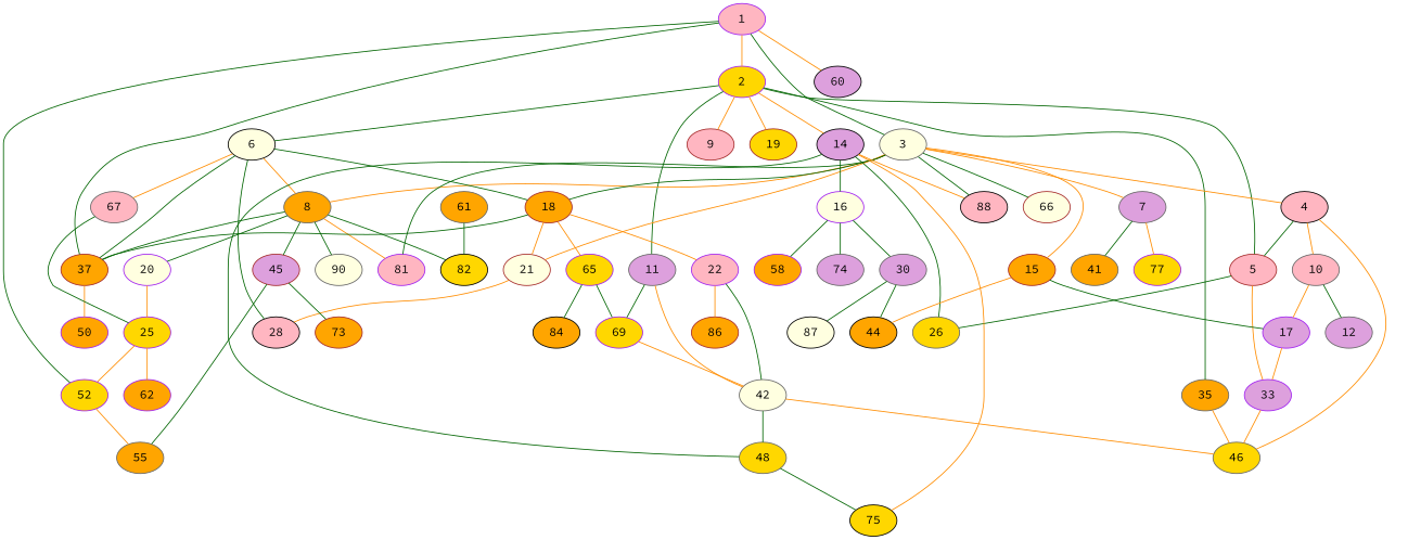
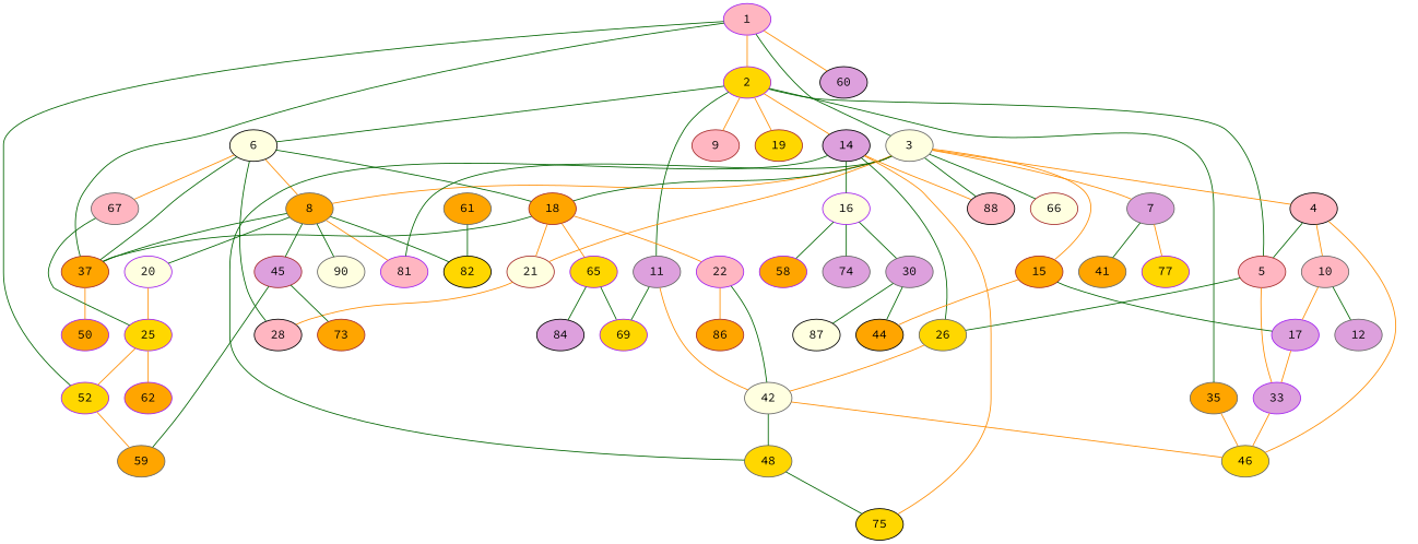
  graph {
    fontname="Source Code Pro"
    node [color=gray40 fillcolor=orange fontname="Source Code Pro" style=filled]
    edge [color=darkgreen fontname="Source Code Pro"]
    1 [color=purple fillcolor=lightpink super="+32"]
    2 [color=purple fillcolor=gold super="+13"]
    3 [fillcolor=lightyellow super="+64"]
    37 [color=brown super="+63"]
    52 [color=purple fillcolor=gold super="+57"]
    60 [color=black fillcolor=plum]
    5 [color=brown fillcolor=lightpink super="+56"]
    6 [color=black fillcolor=lightyellow super="+24"]
    9 [color=brown fillcolor=lightpink]
    11 [fillcolor=plum super="+23"]
    14 [color=black fillcolor=plum super="+47"]
    19 [color=brown fillcolor=gold]
    35 [super="+59"]
    4 [color=black fillcolor=lightpink super="+39"]
    7 [fillcolor=plum super="+34"]
    8 [super="+40"]
    15 [color=brown super="+31"]
    18 [color=brown super="+71"]
    21 [color=brown fillcolor=lightyellow super="+51"]
    66 [color=brown fillcolor=lightyellow super="+80"]
    81 [color=purple fillcolor=lightpink super="+83"]
    88 [color=black fillcolor=lightpink]
    50 [color=purple]
-   55 [super="+68"]
+   55 [super="+68" label=59]
    26 [fillcolor=gold super="+27"]
    33 [color=purple fillcolor=plum super="+70"]
    28 [color=black fillcolor=lightpink]
    67 [fillcolor=lightpink]
    42 [fillcolor=lightyellow super="+78"]
    69 [color=purple fillcolor=gold]
    16 [color=purple fillcolor=lightyellow super="+29"]
    48 [fillcolor=gold super="+53"]
    75 [color=black fillcolor=gold super="+85"]
    46 [fillcolor=gold super="+49"]
    10 [fillcolor=lightpink]
    41
    77 [color=purple fillcolor=gold]
    20 [color=purple fillcolor=lightyellow super="+89"]
    45 [color=brown fillcolor=plum super="+54"]
    90 [fillcolor=lightyellow]
    82 [color=black fillcolor=gold]
    17 [color=purple fillcolor=plum super="+36"]
    44 [color=black]
    22 [color=purple fillcolor=lightpink super="+72"]
    65 [color=purple fillcolor=gold super="+76"]
    12 [fillcolor=plum]
    25 [color=purple fillcolor=gold]
    73 [color=brown]
    61
    30 [fillcolor=plum super="+38"]
    58 [color=purple]
    74 [fillcolor=plum]
    87 [color=black fillcolor=lightyellow]
    86 [color=brown]
-   84 [color=black]
+   84 [color=black fillcolor=plum]
    62 [color=purple]
    1 -- 2 [color=darkorange]
    1 -- 3
    1 -- 37
    1 -- 52
    1 -- 60 [color=darkorange]
    2 -- 5
    2 -- 6
    2 -- 9 [color=darkorange]
    2 -- 11
    2 -- 14 [color=darkorange]
    2 -- 19 [color=darkorange]
    2 -- 35
    3 -- 4 [color=darkorange]
    3 -- 7 [color=darkorange]
    3 -- 8 [color=darkorange]
    3 -- 15 [color=darkorange]
    3 -- 18
    3 -- 21 [color=darkorange]
    3 -- 66
    3 -- 81 [weight=2]
    3 -- 88
    37 -- 50 [color=darkorange]
    52 -- 55 [color=darkorange]
    5 -- 26
    5 -- 33 [color=darkorange]
    6 -- 37
    6 -- 8 [color=darkorange]
    6 -- 18
    6 -- 28
    6 -- 67 [color=darkorange]
    11 -- 42 [color=darkorange]
    11 -- 69
    14 -- 88 [color=darkorange]
    14 -- 26
    14 -- 16
    14 -- 48
    14 -- 75 [color=darkorange]
    35 -- 46 [color=darkorange]
    4 -- 5
    4 -- 46 [color=darkorange]
    4 -- 10 [color=darkorange]
    7 -- 41
    7 -- 77 [color=darkorange]
    8 -- 37
    8 -- 81 [color=darkorange]
    8 -- 20
    8 -- 45
    8 -- 90
    8 -- 82
    15 -- 17
    15 -- 44 [color=darkorange]
    18 -- 37
    18 -- 21 [color=darkorange]
    18 -- 22 [color=darkorange]
    18 -- 65 [color=darkorange]
    21 -- 28 [color=darkorange]
-   69 -- 42 [color=darkorange]
+   26 -- 42 [color=darkorange]
    33 -- 46 [color=darkorange]
    67 -- 25
    42 -- 48
    42 -- 46 [color=darkorange]
    16 -- 30
    16 -- 58
    16 -- 74
    48 -- 75
    10 -- 17 [color=darkorange]
    10 -- 12
    20 -- 25 [color=darkorange]
    45 -- 55
    45 -- 73
    17 -- 33 [color=darkorange]
    22 -- 42
    22 -- 86 [color=darkorange]
    65 -- 69
    65 -- 84
    25 -- 52 [color=darkorange]
    25 -- 62 [color=darkorange]
    61 -- 82
    30 -- 44
    30 -- 87
  }
